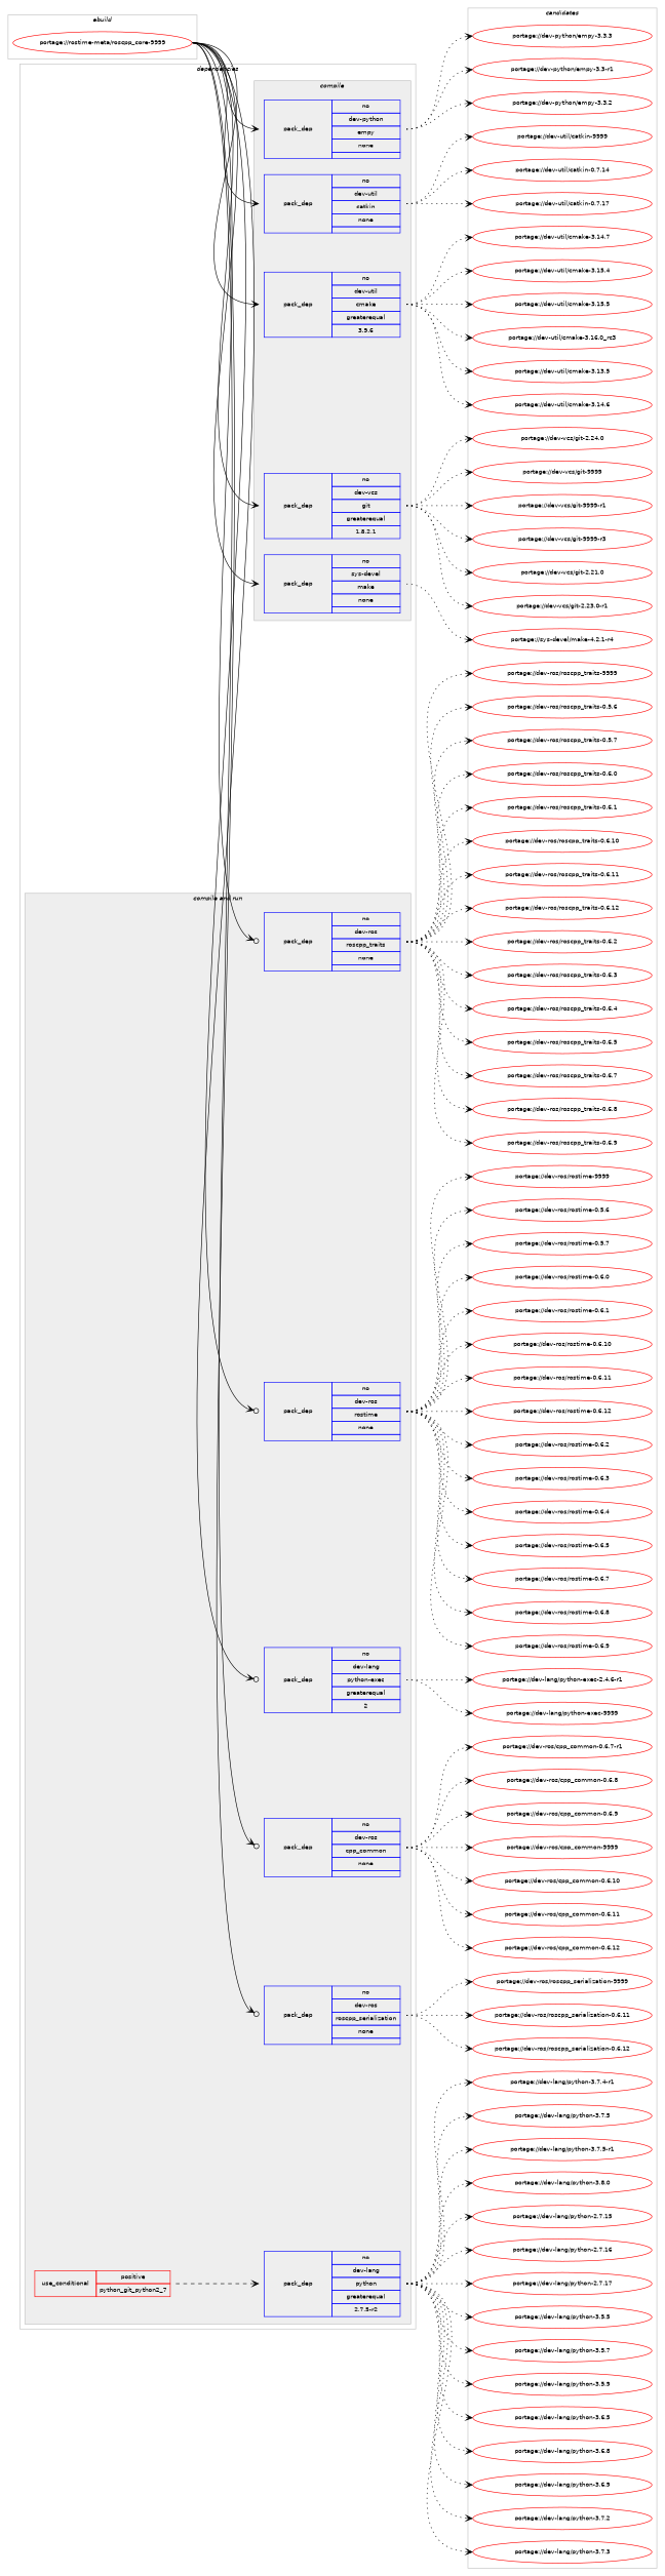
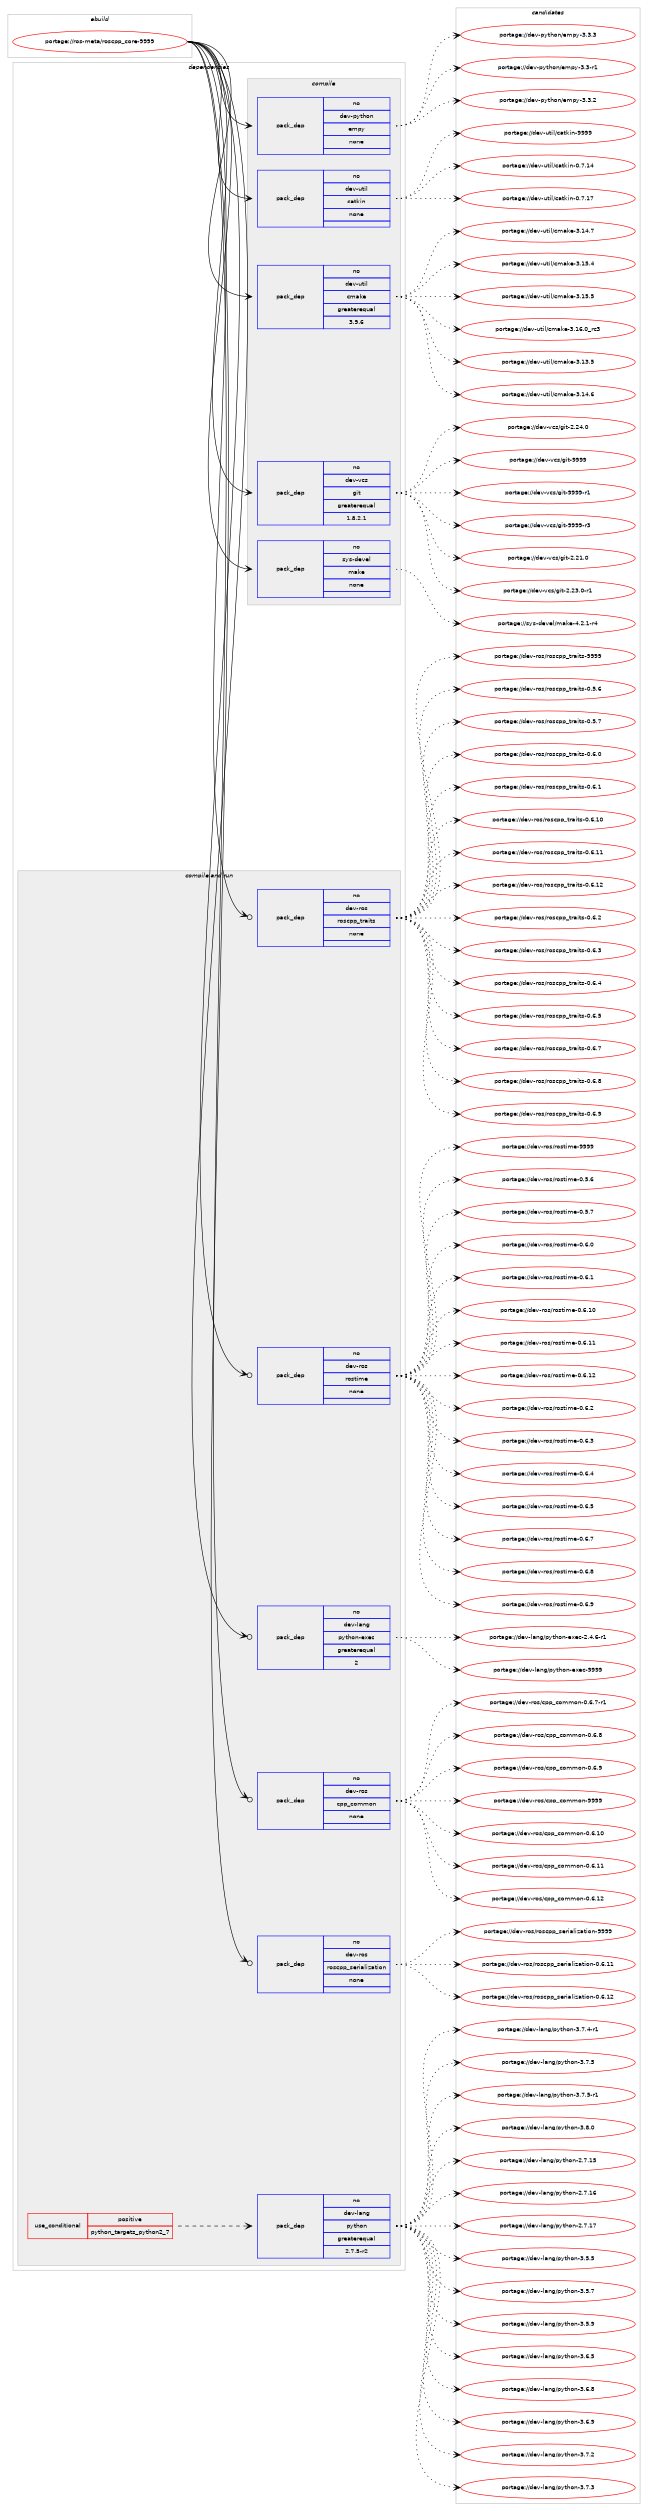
  digraph {
    compound=true
    concentrate=true
    fontname=Helvetica
    fontsize=10
    newrank=true
    rankdir=LR
    ranksep=1.5
    node [color=red fontname=Helvetica fontsize=10]
    edge [arrowhead=vee headport=w style=dotted tailport=e weight=100]
-   n1 [label="portage://rostime-meta/roscpp_core-9999" width=4]
+   n1 [label="portage://ros-meta/roscpp_core-9999" width=4]
    n2 [color=blue label=<<TABLE BORDER="0" CELLBORDER="1" CELLSPACING="0" CELLPADDING="4" WIDTH="220"><TR><TD ROWSPAN="6" CELLPADDING="30">pack_dep</TD></TR><TR><TD WIDTH="110">no</TD></TR><TR><TD>dev-python</TD></TR><TR><TD>empy</TD></TR><TR><TD>none</TD></TR><TR><TD></TD></TR></TABLE>> shape=none]
    n3 [color=blue label=<<TABLE BORDER="0" CELLBORDER="1" CELLSPACING="0" CELLPADDING="4" WIDTH="220"><TR><TD ROWSPAN="6" CELLPADDING="30">pack_dep</TD></TR><TR><TD WIDTH="110">no</TD></TR><TR><TD>dev-util</TD></TR><TR><TD>catkin</TD></TR><TR><TD>none</TD></TR><TR><TD></TD></TR></TABLE>> shape=none]
    n4 [color=blue label=<<TABLE BORDER="0" CELLBORDER="1" CELLSPACING="0" CELLPADDING="4" WIDTH="220"><TR><TD ROWSPAN="6" CELLPADDING="30">pack_dep</TD></TR><TR><TD WIDTH="110">no</TD></TR><TR><TD>dev-util</TD></TR><TR><TD>cmake</TD></TR><TR><TD>greaterequal</TD></TR><TR><TD>3.9.6</TD></TR></TABLE>> shape=none]
    n5 [color=blue label=<<TABLE BORDER="0" CELLBORDER="1" CELLSPACING="0" CELLPADDING="4" WIDTH="220"><TR><TD ROWSPAN="6" CELLPADDING="30">pack_dep</TD></TR><TR><TD WIDTH="110">no</TD></TR><TR><TD>dev-vcs</TD></TR><TR><TD>git</TD></TR><TR><TD>greaterequal</TD></TR><TR><TD>1.8.2.1</TD></TR></TABLE>> shape=none]
    n6 [color=blue label=<<TABLE BORDER="0" CELLBORDER="1" CELLSPACING="0" CELLPADDING="4" WIDTH="220"><TR><TD ROWSPAN="6" CELLPADDING="30">pack_dep</TD></TR><TR><TD WIDTH="110">no</TD></TR><TR><TD>sys-devel</TD></TR><TR><TD>make</TD></TR><TR><TD>none</TD></TR><TR><TD></TD></TR></TABLE>> shape=none]
    n7 [color=blue label=<<TABLE BORDER="0" CELLBORDER="1" CELLSPACING="0" CELLPADDING="4" WIDTH="220"><TR><TD ROWSPAN="6" CELLPADDING="30">pack_dep</TD></TR><TR><TD WIDTH="110">no</TD></TR><TR><TD>dev-ros</TD></TR><TR><TD>rostime</TD></TR><TR><TD>none</TD></TR><TR><TD></TD></TR></TABLE>> shape=none]
    n8 [color=blue label=<<TABLE BORDER="0" CELLBORDER="1" CELLSPACING="0" CELLPADDING="4" WIDTH="220"><TR><TD ROWSPAN="6" CELLPADDING="30">pack_dep</TD></TR><TR><TD WIDTH="110">no</TD></TR><TR><TD>dev-lang</TD></TR><TR><TD>python</TD></TR><TR><TD>greaterequal</TD></TR><TR><TD>2.7.5-r2</TD></TR></TABLE>> shape=none]
-   n9 [label=<<TABLE BORDER="0" CELLBORDER="1" CELLSPACING="0" CELLPADDING="4"><TR><TD ROWSPAN="3" CELLPADDING="10">use_conditional</TD></TR><TR><TD>positive</TD></TR><TR><TD>python_git_python2_7</TD></TR></TABLE>> shape=none]
+   n9 [label=<<TABLE BORDER="0" CELLBORDER="1" CELLSPACING="0" CELLPADDING="4"><TR><TD ROWSPAN="3" CELLPADDING="10">use_conditional</TD></TR><TR><TD>positive</TD></TR><TR><TD>python_targets_python2_7</TD></TR></TABLE>> shape=none]
    n10 [color=blue label=<<TABLE BORDER="0" CELLBORDER="1" CELLSPACING="0" CELLPADDING="4" WIDTH="220"><TR><TD ROWSPAN="6" CELLPADDING="30">pack_dep</TD></TR><TR><TD WIDTH="110">no</TD></TR><TR><TD>dev-lang</TD></TR><TR><TD>python-exec</TD></TR><TR><TD>greaterequal</TD></TR><TR><TD>2</TD></TR></TABLE>> shape=none]
    n11 [color=blue label=<<TABLE BORDER="0" CELLBORDER="1" CELLSPACING="0" CELLPADDING="4" WIDTH="220"><TR><TD ROWSPAN="6" CELLPADDING="30">pack_dep</TD></TR><TR><TD WIDTH="110">no</TD></TR><TR><TD>dev-ros</TD></TR><TR><TD>cpp_common</TD></TR><TR><TD>none</TD></TR><TR><TD></TD></TR></TABLE>> shape=none]
    n12 [color=blue label=<<TABLE BORDER="0" CELLBORDER="1" CELLSPACING="0" CELLPADDING="4" WIDTH="220"><TR><TD ROWSPAN="6" CELLPADDING="30">pack_dep</TD></TR><TR><TD WIDTH="110">no</TD></TR><TR><TD>dev-ros</TD></TR><TR><TD>roscpp_serialization</TD></TR><TR><TD>none</TD></TR><TR><TD></TD></TR></TABLE>> shape=none]
    n13 [color=blue label=<<TABLE BORDER="0" CELLBORDER="1" CELLSPACING="0" CELLPADDING="4" WIDTH="220"><TR><TD ROWSPAN="6" CELLPADDING="30">pack_dep</TD></TR><TR><TD WIDTH="110">no</TD></TR><TR><TD>dev-ros</TD></TR><TR><TD>roscpp_traits</TD></TR><TR><TD>none</TD></TR><TR><TD></TD></TR></TABLE>> shape=none]
    n14 [label="portage://dev-util/catkin-0.7.14" width=4]
    n15 [label="portage://dev-util/catkin-0.7.17" width=4]
    n16 [label="portage://dev-util/catkin-9999" width=4]
    n17 [label="portage://dev-python/empy-3.3-r1" width=4]
    n18 [label="portage://dev-python/empy-3.3.2" width=4]
    n19 [label="portage://dev-python/empy-3.3.3" width=4]
    n20 [label="portage://dev-util/cmake-3.13.5" width=4]
    n21 [label="portage://dev-util/cmake-3.14.6" width=4]
    n22 [label="portage://dev-util/cmake-3.14.7" width=4]
    n23 [label="portage://dev-util/cmake-3.15.4" width=4]
    n24 [label="portage://dev-util/cmake-3.15.5" width=4]
    n25 [label="portage://dev-util/cmake-3.16.0_rc3" width=4]
    n26 [label="portage://dev-vcs/git-2.21.0" width=4]
    n27 [label="portage://dev-vcs/git-2.23.0-r1" width=4]
    n28 [label="portage://dev-vcs/git-2.24.0" width=4]
    n29 [label="portage://dev-vcs/git-9999" width=4]
    n30 [label="portage://dev-vcs/git-9999-r1" width=4]
    n31 [label="portage://dev-vcs/git-9999-r3" width=4]
    n32 [label="portage://sys-devel/make-4.2.1-r4" width=4]
    n33 [label="portage://dev-lang/python-2.7.15" width=4]
    n34 [label="portage://dev-lang/python-2.7.16" width=4]
    n35 [label="portage://dev-lang/python-2.7.17" width=4]
    n36 [label="portage://dev-lang/python-3.5.5" width=4]
    n37 [label="portage://dev-lang/python-3.5.7" width=4]
    n38 [label="portage://dev-lang/python-3.5.9" width=4]
    n39 [label="portage://dev-lang/python-3.6.5" width=4]
    n40 [label="portage://dev-lang/python-3.6.8" width=4]
    n41 [label="portage://dev-lang/python-3.6.9" width=4]
    n42 [label="portage://dev-lang/python-3.7.2" width=4]
    n43 [label="portage://dev-lang/python-3.7.3" width=4]
    n44 [label="portage://dev-lang/python-3.7.4-r1" width=4]
    n45 [label="portage://dev-lang/python-3.7.5" width=4]
    n46 [label="portage://dev-lang/python-3.7.5-r1" width=4]
    n47 [label="portage://dev-lang/python-3.8.0" width=4]
    n48 [label="portage://dev-lang/python-exec-2.4.6-r1" width=4]
    n49 [label="portage://dev-lang/python-exec-9999" width=4]
    n50 [label="portage://dev-ros/cpp_common-0.6.10" width=4]
    n51 [label="portage://dev-ros/cpp_common-0.6.11" width=4]
    n52 [label="portage://dev-ros/cpp_common-0.6.12" width=4]
    n53 [label="portage://dev-ros/cpp_common-0.6.7-r1" width=4]
    n54 [label="portage://dev-ros/cpp_common-0.6.8" width=4]
    n55 [label="portage://dev-ros/cpp_common-0.6.9" width=4]
    n56 [label="portage://dev-ros/cpp_common-9999" width=4]
    n57 [label="portage://dev-ros/roscpp_serialization-0.6.11" width=4]
    n58 [label="portage://dev-ros/roscpp_serialization-0.6.12" width=4]
    n59 [label="portage://dev-ros/roscpp_serialization-9999" width=4]
    n60 [label="portage://dev-ros/roscpp_traits-0.5.6" width=4]
    n61 [label="portage://dev-ros/roscpp_traits-0.5.7" width=4]
    n62 [label="portage://dev-ros/roscpp_traits-0.6.0" width=4]
    n63 [label="portage://dev-ros/roscpp_traits-0.6.1" width=4]
    n64 [label="portage://dev-ros/roscpp_traits-0.6.10" width=4]
    n65 [label="portage://dev-ros/roscpp_traits-0.6.11" width=4]
    n66 [label="portage://dev-ros/roscpp_traits-0.6.12" width=4]
    n67 [label="portage://dev-ros/roscpp_traits-0.6.2" width=4]
    n68 [label="portage://dev-ros/roscpp_traits-0.6.3" width=4]
    n69 [label="portage://dev-ros/roscpp_traits-0.6.4" width=4]
    n70 [label="portage://dev-ros/roscpp_traits-0.6.5" width=4]
    n71 [label="portage://dev-ros/roscpp_traits-0.6.7" width=4]
    n72 [label="portage://dev-ros/roscpp_traits-0.6.8" width=4]
    n73 [label="portage://dev-ros/roscpp_traits-0.6.9" width=4]
    n74 [label="portage://dev-ros/roscpp_traits-9999" width=4]
    n75 [label="portage://dev-ros/rostime-0.5.6" width=4]
    n76 [label="portage://dev-ros/rostime-0.5.7" width=4]
    n77 [label="portage://dev-ros/rostime-0.6.0" width=4]
    n78 [label="portage://dev-ros/rostime-0.6.1" width=4]
    n79 [label="portage://dev-ros/rostime-0.6.10" width=4]
    n80 [label="portage://dev-ros/rostime-0.6.11" width=4]
    n81 [label="portage://dev-ros/rostime-0.6.12" width=4]
    n82 [label="portage://dev-ros/rostime-0.6.2" width=4]
    n83 [label="portage://dev-ros/rostime-0.6.3" width=4]
    n84 [label="portage://dev-ros/rostime-0.6.4" width=4]
    n85 [label="portage://dev-ros/rostime-0.6.5" width=4]
    n86 [label="portage://dev-ros/rostime-0.6.7" width=4]
    n87 [label="portage://dev-ros/rostime-0.6.8" width=4]
    n88 [label="portage://dev-ros/rostime-0.6.9" width=4]
    n89 [label="portage://dev-ros/rostime-9999" width=4]
    subgraph cluster_1 {
      color=gray
      label=<<i>ebuild</i>>
      rank=same
      n1
    }
    subgraph cluster_2 {
      color=gray
      label=<<i>dependencies</i>>
      subgraph cluster_3 {
        color=gray
        fillcolor="#eeeeee"
        label=<<i>compile</i>>
        style=filled
        subgraph sub_4 {
          color=gray
          fillcolor="#eeeeee"
          label=<<i>compile</i>>
          style=filled
          n2
        }
        subgraph sub_5 {
          color=gray
          fillcolor="#eeeeee"
          label=<<i>compile</i>>
          style=filled
          n3
        }
        subgraph sub_6 {
          color=gray
          fillcolor="#eeeeee"
          label=<<i>compile</i>>
          style=filled
          n4
        }
        subgraph sub_7 {
          color=gray
          fillcolor="#eeeeee"
          label=<<i>compile</i>>
          style=filled
          n5
        }
        subgraph sub_8 {
          color=gray
          fillcolor="#eeeeee"
          label=<<i>compile</i>>
          style=filled
          n6
        }
      }
      subgraph cluster_9 {
        color=gray
        fillcolor="#eeeeee"
        label=<<i>compile and run</i>>
        style=filled
        subgraph sub_10 {
          color=gray
          fillcolor="#eeeeee"
          label=<<i>compile and run</i>>
          style=filled
          n7
        }
        subgraph sub_11 {
          color=gray
          fillcolor="#eeeeee"
          label=<<i>compile and run</i>>
          style=filled
          n9
          subgraph sub_12 {
            color=gray
            fillcolor="#eeeeee"
            label=<<i>compile and run</i>>
            style=filled
            n8
          }
        }
        subgraph sub_13 {
          color=gray
          fillcolor="#eeeeee"
          label=<<i>compile and run</i>>
          style=filled
          n10
        }
        subgraph sub_14 {
          color=gray
          fillcolor="#eeeeee"
          label=<<i>compile and run</i>>
          style=filled
          n11
        }
        subgraph sub_15 {
          color=gray
          fillcolor="#eeeeee"
          label=<<i>compile and run</i>>
          style=filled
          n12
        }
        subgraph sub_16 {
          color=gray
          fillcolor="#eeeeee"
          label=<<i>compile and run</i>>
          style=filled
          n13
        }
      }
      subgraph cluster_17 {
        color=gray
        fillcolor="#eeeeee"
        label=<<i>run</i>>
        style=filled
      }
    }
    subgraph cluster_18 {
      color=gray
      label=<<i>candidates</i>>
      rank=same
      subgraph sub_19 {
        color=black
        label=<<i>candidates</i>>
        nodesep=1
        rank=same
        n14
        n15
        n16
      }
      subgraph sub_20 {
        color=black
        label=<<i>candidates</i>>
        nodesep=1
        rank=same
        n17
        n18
        n19
      }
      subgraph sub_21 {
        color=black
        label=<<i>candidates</i>>
        nodesep=1
        rank=same
        n20
        n21
        n22
        n23
        n24
        n25
      }
      subgraph sub_22 {
        color=black
        label=<<i>candidates</i>>
        nodesep=1
        rank=same
        n26
        n27
        n28
        n29
        n30
        n31
      }
      subgraph sub_23 {
        color=black
        label=<<i>candidates</i>>
        nodesep=1
        rank=same
        n32
      }
      subgraph sub_24 {
        color=black
        label=<<i>candidates</i>>
        nodesep=1
        rank=same
        n33
        n34
        n35
        n36
        n37
        n38
        n39
        n40
        n41
        n42
        n43
        n44
        n45
        n46
        n47
      }
      subgraph sub_25 {
        color=black
        label=<<i>candidates</i>>
        nodesep=1
        rank=same
        n48
        n49
      }
      subgraph sub_26 {
        color=black
        label=<<i>candidates</i>>
        nodesep=1
        rank=same
        n50
        n51
        n52
        n53
        n54
        n55
        n56
      }
      subgraph sub_27 {
        color=black
        label=<<i>candidates</i>>
        nodesep=1
        rank=same
        n57
        n58
        n59
      }
      subgraph sub_28 {
        color=black
        label=<<i>candidates</i>>
        nodesep=1
        rank=same
        n60
        n61
        n62
        n63
        n64
        n65
        n66
        n67
        n68
        n69
        n70
        n71
        n72
        n73
        n74
      }
      subgraph sub_29 {
        color=black
        label=<<i>candidates</i>>
        nodesep=1
        rank=same
        n75
        n76
        n77
        n78
        n79
        n80
        n81
        n82
        n83
        n84
        n85
        n86
        n87
        n88
        n89
      }
    }
    n1 -> n2 [style=solid weight=20]
    n1 -> n3 [style=solid weight=20]
    n1 -> n4 [style=solid weight=20]
    n1 -> n5 [style=solid weight=20]
    n1 -> n6 [style=solid weight=20]
    n1 -> n7 [arrowhead=odotvee style=solid weight=20]
    n1 -> n10 [arrowhead=odotvee style=solid weight=20]
    n1 -> n11 [arrowhead=odotvee style=solid weight=20]
    n1 -> n12 [arrowhead=odotvee style=solid weight=20]
    n1 -> n13 [arrowhead=odotvee style=solid weight=20]
    n2 -> n17
    n2 -> n18
    n2 -> n19
    n3 -> n14
    n3 -> n15
    n3 -> n16
    n4 -> n20
    n4 -> n21
    n4 -> n22
    n4 -> n23
    n4 -> n24
    n4 -> n25
    n5 -> n26
    n5 -> n27
    n5 -> n28
    n5 -> n29
    n5 -> n30
    n5 -> n31
    n6 -> n32
    n7 -> n75
    n7 -> n76
    n7 -> n77
    n7 -> n78
    n7 -> n79
    n7 -> n80
    n7 -> n81
    n7 -> n82
    n7 -> n83
    n7 -> n84
    n7 -> n85
    n7 -> n86
    n7 -> n87
    n7 -> n88
    n7 -> n89
    n8 -> n33
    n8 -> n34
    n8 -> n35
    n8 -> n36
    n8 -> n37
    n8 -> n38
    n8 -> n39
    n8 -> n40
    n8 -> n41
    n8 -> n42
    n8 -> n43
    n8 -> n44
    n8 -> n45
    n8 -> n46
    n8 -> n47
    n9 -> n8 [style=dashed weight=20]
    n10 -> n48
    n10 -> n49
    n11 -> n50
    n11 -> n51
    n11 -> n52
    n11 -> n53
    n11 -> n54
    n11 -> n55
    n11 -> n56
    n12 -> n57
    n12 -> n58
    n12 -> n59
    n13 -> n60
    n13 -> n61
    n13 -> n62
    n13 -> n63
    n13 -> n64
    n13 -> n65
    n13 -> n66
    n13 -> n67
    n13 -> n68
    n13 -> n69
    n13 -> n70
    n13 -> n71
    n13 -> n72
    n13 -> n73
    n13 -> n74
  }
